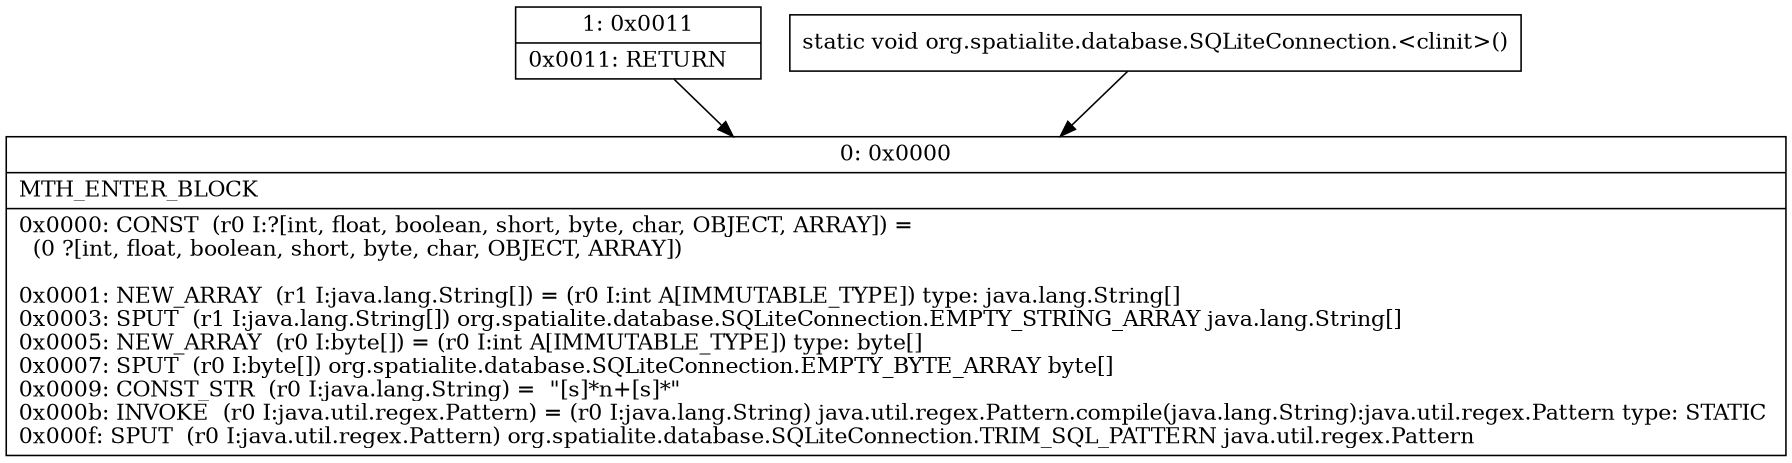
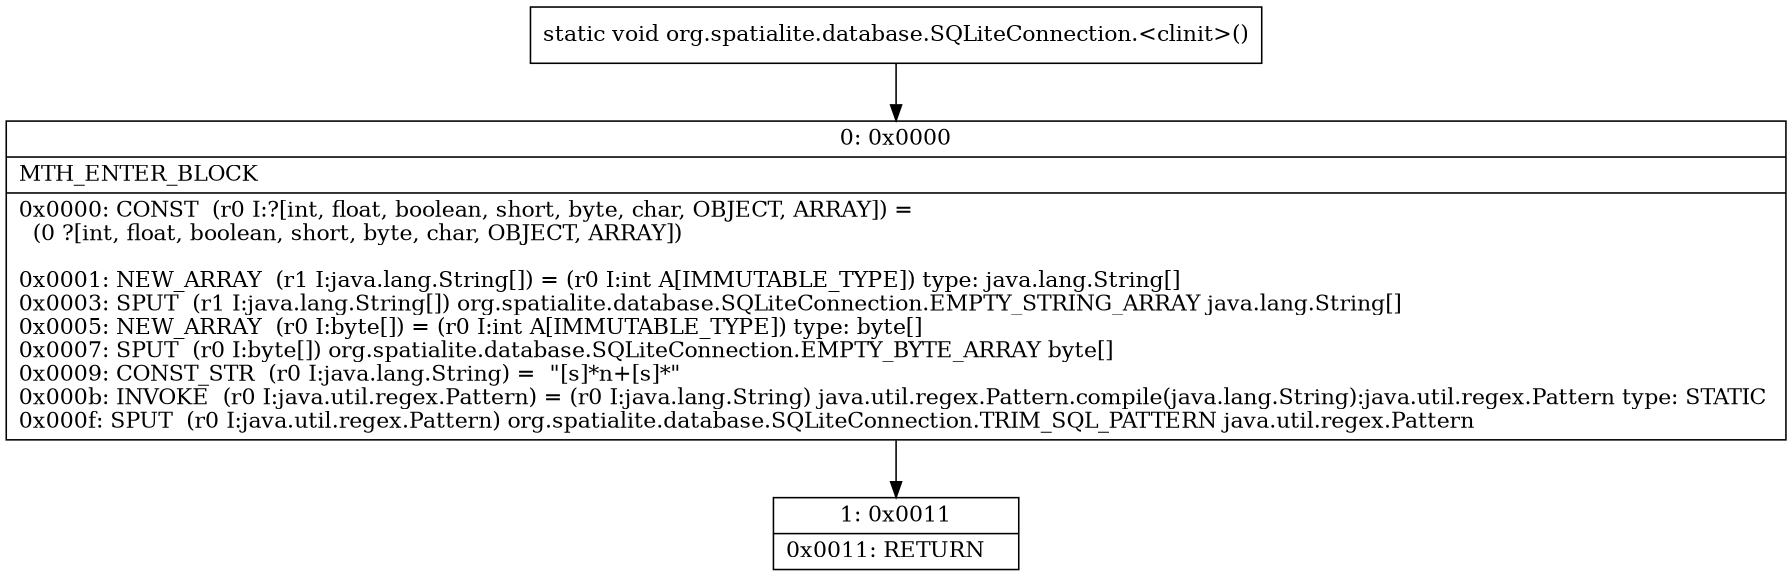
  digraph {
    node [shape=record]
    n1 [label="{0\:\ 0x0000|MTH_ENTER_BLOCK\l|0x0000: CONST  (r0 I:?[int, float, boolean, short, byte, char, OBJECT, ARRAY]) = \l  (0 ?[int, float, boolean, short, byte, char, OBJECT, ARRAY])\l \l0x0001: NEW_ARRAY  (r1 I:java.lang.String[]) = (r0 I:int A[IMMUTABLE_TYPE]) type: java.lang.String[] \l0x0003: SPUT  (r1 I:java.lang.String[]) org.spatialite.database.SQLiteConnection.EMPTY_STRING_ARRAY java.lang.String[] \l0x0005: NEW_ARRAY  (r0 I:byte[]) = (r0 I:int A[IMMUTABLE_TYPE]) type: byte[] \l0x0007: SPUT  (r0 I:byte[]) org.spatialite.database.SQLiteConnection.EMPTY_BYTE_ARRAY byte[] \l0x0009: CONST_STR  (r0 I:java.lang.String) =  \"[s]*n+[s]*\" \l0x000b: INVOKE  (r0 I:java.util.regex.Pattern) = (r0 I:java.lang.String) java.util.regex.Pattern.compile(java.lang.String):java.util.regex.Pattern type: STATIC \l0x000f: SPUT  (r0 I:java.util.regex.Pattern) org.spatialite.database.SQLiteConnection.TRIM_SQL_PATTERN java.util.regex.Pattern \l}"]
    n2 [label="{1\:\ 0x0011|0x0011: RETURN   \l}"]
    n3 [label="{static void org.spatialite.database.SQLiteConnection.\<clinit\>() }"]
-   n2 -> n1
+   n1 -> n2
    n3 -> n1
  }
